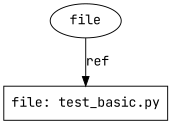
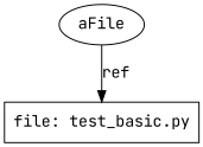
  digraph {
    fontname="JetBrains Mono"
    node [fontname="JetBrains Mono"]
-   n1 [label=file shape=ellipse]
+   n1 [label=aFile shape=ellipse]
    n2 [label="file: test_basic.py" shape=box]
    n1 -> n2 [label=ref fontname="JetBrains Mono"]
  }
